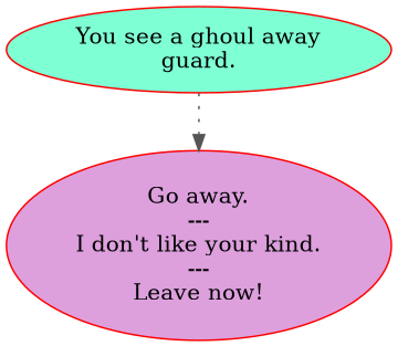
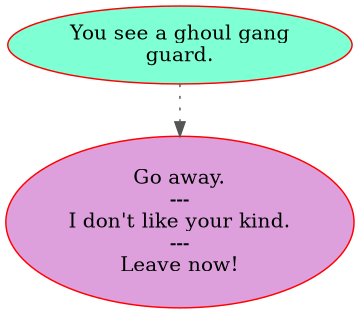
  digraph {
    node [color=red style=filled]
-   n1 [fillcolor=aquamarine label="You see a ghoul away\nguard."]
+   n1 [fillcolor=aquamarine label="You see a ghoul gang\nguard."]
    n2 [fillcolor=plum label="Go away.\n---\nI don't like your kind.\n---\nLeave now!"]
    n1 -> n2 [color="#555555" style=dotted arrowhead=normal]
  }
